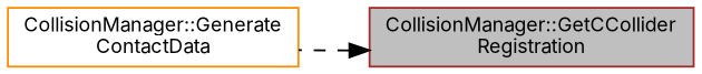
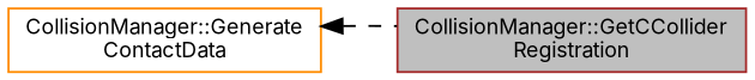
  digraph {
    rankdir=RL
    fontname=Inter
    node [fontname=Inter fontsize=10 shape=box style=filled]
    n1 [color=brown fillcolor=grey75 fontcolor=black height=0.2 label="CollisionManager::GetCCollider\lRegistration" width=0.4]
    n2 [color=darkorange fillcolor=white height=0.2 label="CollisionManager::Generate\lContactData" width=0.4]
-   n1 -> n2 [color=black dir=back fontname=Inter fontsize=10 labelfontname=Helvetica labelfontsize=10 style=dashed]
+   n2 -> n1 [color=black dir=back fontname=Inter fontsize=10 labelfontname=Helvetica labelfontsize=10 style=dashed]
  }
